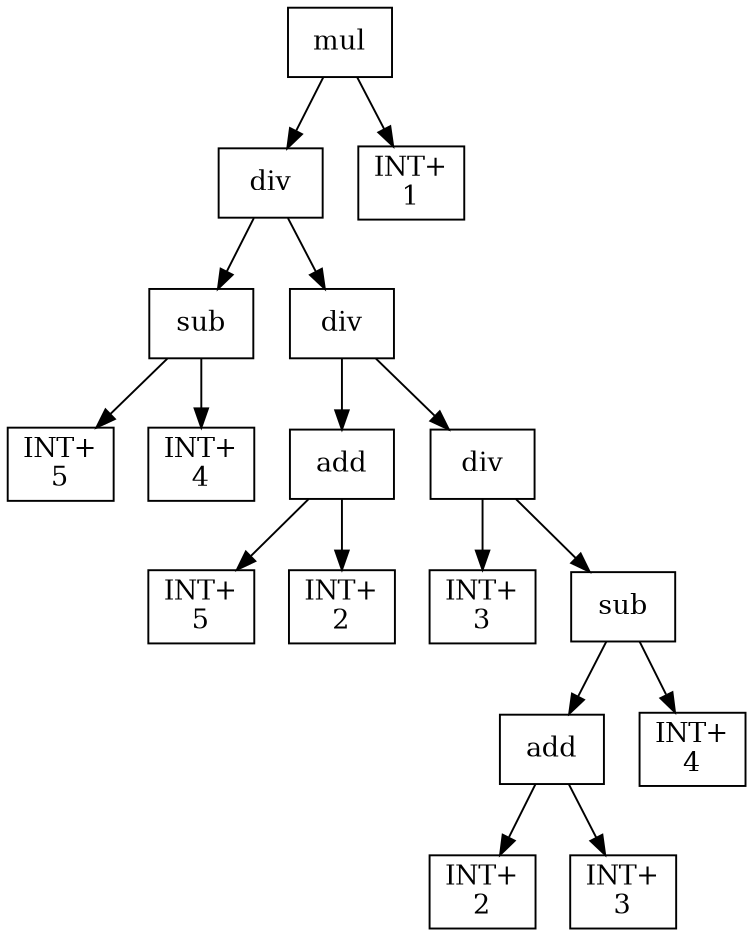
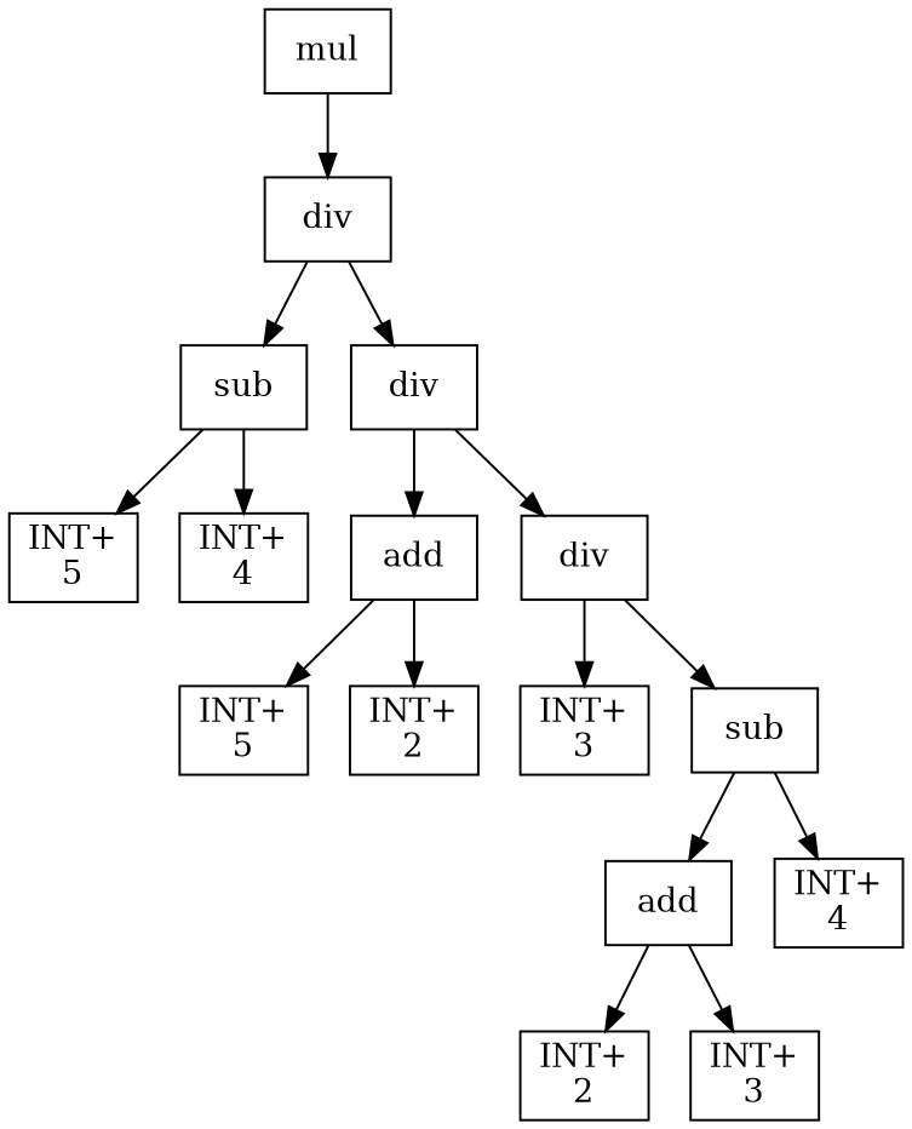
  digraph {
    node [shape=box]
    n1 [label=mul]
    n2 [label=div]
-   n3 [label="INT+\n1"]
    n4 [label=sub]
    n5 [label=div]
    n6 [label="INT+\n5"]
    n7 [label="INT+\n4"]
    n8 [label=add]
    n9 [label=div]
    n10 [label="INT+\n5"]
    n11 [label="INT+\n2"]
    n12 [label="INT+\n3"]
    n13 [label=sub]
    n14 [label=add]
    n15 [label="INT+\n4"]
    n16 [label="INT+\n2"]
    n17 [label="INT+\n3"]
    n1 -> n2
-   n1 -> n3
    n2 -> n4
    n2 -> n5
    n4 -> n6
    n4 -> n7
    n5 -> n8
    n5 -> n9
    n8 -> n10
    n8 -> n11
    n9 -> n12
    n9 -> n13
    n13 -> n14
    n13 -> n15
    n14 -> n16
    n14 -> n17
  }
